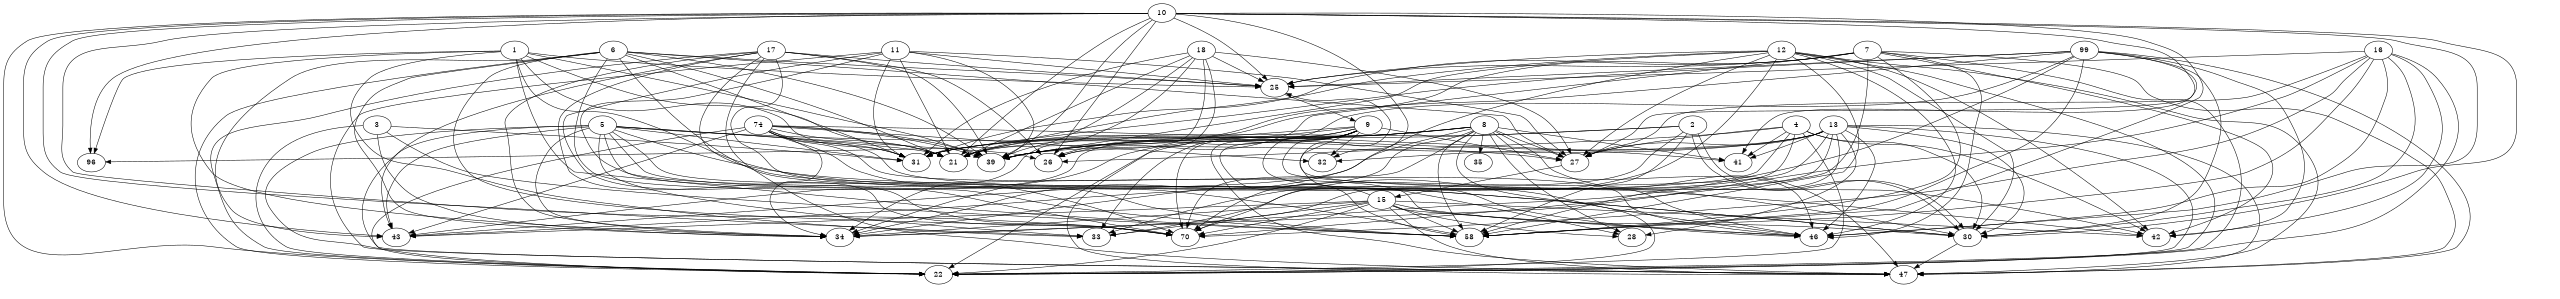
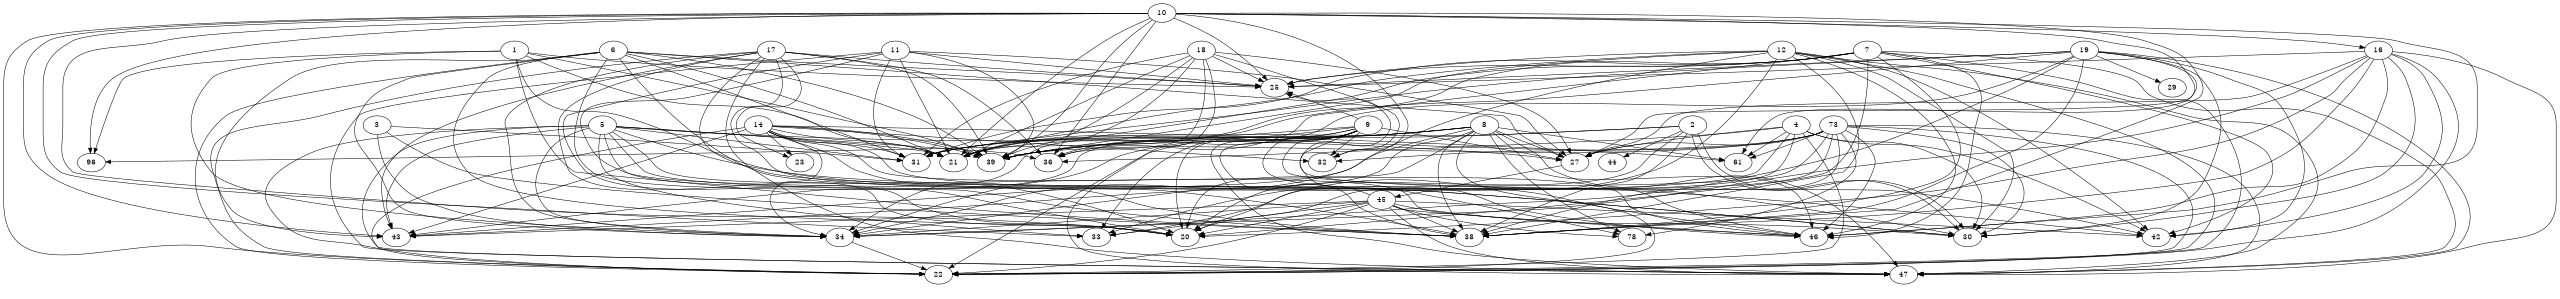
  digraph {
    node [alpha=0.14]
    1 [alpha=0.06 expect_size=576051559823616512]
    21 [alpha=0.17 expect_size=8129595929880690688000]
    25 [alpha=0.19 expect_size=1525125562859359232]
    30 [alpha=0.00 expect_size=123605768272103866368]
    31 [alpha=0.17 expect_size=5629737099093463793664]
    33 [alpha=0.15 expect_size=33475534375153072]
    34 [alpha=0.20 expect_size=12116964671033473024]
    n8 [alpha=0.02 expect_size=1022456084775545856 label=96]
-   38 [alpha=0.20 expect_size=40759792429525872 label=58]
+   38 [alpha=0.20 expect_size=40759792429525872]
    39 [alpha=0.05 expect_size=152678741680557152]
    2 [alpha=0.02 expect_size=2633459804352022577152]
-   20 [alpha=0.15 expect_size=7686404551977694396416 label=70]
+   20 [alpha=0.15 expect_size=7686404551977694396416]
+   44 [alpha=0.09 expect_size=3402573754229422292992]
    3 [expect_size=4926858544953094]
    22 [alpha=0.07 expect_size=4702509712966187008]
    4 [alpha=0.12 expect_size=2675999493207795695616]
-   26 [expect_size=32371650398497564]
+   26 [expect_size=32371650398497564 label=36]
    27 [expect_size=10721909468387385344]
-   41 [expect_size=8019684977205391130624]
+   41 [expect_size=8019684977205391130624 label=61]
    42 [alpha=0.13 expect_size=9228461392234164]
    43 [alpha=0.03 expect_size=6179115033963396071424]
-   15 [alpha=0.15 expect_size=2140482052920388608]
+   15 [alpha=0.15 expect_size=2140482052920388608 label=45]
    5 [alpha=0.19 expect_size=133734383857624048]
    46 [alpha=0.07 expect_size=3533132508685551104]
    47 [alpha=0.08 expect_size=1847318754779281227776]
    6 [alpha=0.05 expect_size=4359714464858112000000]
    7 [alpha=0.15 expect_size=28344926452476096]
    8 [alpha=0.11 expect_size=1757412660991024431104]
-   28 [alpha=0.17 expect_size=492465028668705856]
-   35 [expect_size=4274384420735847235584]
+   28 [alpha=0.17 expect_size=492465028668705856 label=78]
    9 [alpha=0.04 expect_size=9131261681182447763456]
    32 [alpha=0.01 expect_size=1313626591287540992]
    10 [alpha=0.03 expect_size=95908657664482082816]
    11 [alpha=0.19 expect_size=3426347270592043941888]
    12 [alpha=0.03 expect_size=1357139366615479552]
-   13 [alpha=0.12 expect_size=148857327890977216]
-   14 [alpha=0.09 expect_size=15837984515825056 label=74]
+   13 [alpha=0.12 expect_size=148857327890977216 label=73]
+   14 [alpha=0.09 expect_size=15837984515825056]
+   23 [alpha=0.16 expect_size=15964531182130106990592]
    16 [alpha=0.12 expect_size=157826711688504160]
    17 [alpha=0.08 expect_size=595854704920219392]
    18 [alpha=0.18 expect_size=773718217410423552]
-   19 [alpha=0.16 expect_size=1351793391366715392 label=99]
+   19 [alpha=0.16 expect_size=1351793391366715392]
+   29 [alpha=0.12 expect_size=5503377207569210671104]
    1 -> 21
    1 -> 25
    1 -> 30
-   1 -> 31
-   1 -> 33
    1 -> 34
    1 -> n8
    1 -> 38
    1 -> 39
    2 -> 30
    2 -> 30
    2 -> 31
    2 -> 38
    2 -> 39
    2 -> 20
+   2 -> 44
    3 -> 31
    3 -> 34
    3 -> 38
-   3 -> 22
+   34 -> 22
    4 -> 30
    4 -> 33
    4 -> 22
    4 -> 26
    4 -> 27
    4 -> 41
    4 -> 42
    4 -> 43
    27 -> 15
    15 -> 25
    15 -> 30
    15 -> 33
    15 -> 34
    15 -> 38
    15 -> 20
    15 -> 22
    15 -> 42
    15 -> 43
    15 -> 46
    15 -> 47
    15 -> 28
    5 -> 21
    5 -> 30
    5 -> 31
    5 -> 33
    5 -> 34
    5 -> 38
    5 -> 20
    5 -> 22
    5 -> 26
    5 -> 27
    5 -> 43
    5 -> 46
    5 -> 47
    6 -> 21
    6 -> 25
    6 -> 31
    6 -> 34
    6 -> 38
    6 -> 39
    6 -> 20
    6 -> 22
    6 -> 27
    6 -> 43
    6 -> 46
+   7 -> 21
    7 -> 25
    7 -> 31
    7 -> 38
    7 -> 39
    7 -> 20
    7 -> 22
    7 -> 26
    7 -> 42
    7 -> 46
    7 -> 47
    8 -> 21
    8 -> 31
    8 -> 34
    8 -> n8
    8 -> 38
    8 -> 39
    8 -> 20
    8 -> 22
    8 -> 27
    8 -> 41
    8 -> 43
    8 -> 46
    8 -> 47
    8 -> 28
-   8 -> 35
    9 -> 21
-   25 -> 9
+   9 -> 25
    9 -> 30
    9 -> 33
    9 -> 34
    9 -> 38
    9 -> 39
    9 -> 20
    9 -> 22
    9 -> 27
    9 -> 42
    9 -> 43
    9 -> 46
    9 -> 47
    9 -> 32
    10 -> 21
    10 -> 25
-   10 -> 30
+   10 -> 16
    10 -> 33
    10 -> n8
    10 -> 38
    10 -> 39
    10 -> 20
    10 -> 22
    10 -> 26
    10 -> 27
    10 -> 43
    10 -> 46
    10 -> 32
    11 -> 21
    11 -> 25
    11 -> 31
    11 -> 38
    11 -> 39
    11 -> 20
    11 -> 27
    11 -> 47
    12 -> 21
    12 -> 25
    12 -> 30
    12 -> 34
    12 -> 38
    12 -> 39
    12 -> 20
    12 -> 22
-   12 -> 27
    12 -> 42
    12 -> 46
    12 -> 47
    13 -> 30
    13 -> 31
    13 -> 33
    13 -> 38
    13 -> 39
    13 -> 20
    13 -> 22
    13 -> 27
    13 -> 41
    13 -> 46
    13 -> 47
    13 -> 28
    13 -> 32
    14 -> 21
    14 -> 31
    14 -> 34
    14 -> 39
    14 -> 39
    14 -> 20
    14 -> 22
    14 -> 41
    14 -> 42
    14 -> 43
    14 -> 46
    14 -> 32
+   14 -> 23
    16 -> 25
    16 -> 30
    16 -> 34
    16 -> 38
    16 -> 20
    16 -> 22
    16 -> 27
    16 -> 42
    16 -> 46
-   30 -> 47
+   16 -> 47
    17 -> 25
    17 -> 34
    17 -> 39
    17 -> 20
    17 -> 22
    17 -> 26
    17 -> 43
    17 -> 46
    17 -> 47
    17 -> 28
+   17 -> 23
    18 -> 21
    18 -> 25
    18 -> 31
    18 -> 34
    18 -> 39
    18 -> 26
    18 -> 27
    18 -> 47
+   18 -> 32
    19 -> 21
    19 -> 25
    19 -> 30
    19 -> 31
    19 -> 34
    19 -> 38
    19 -> 26
    19 -> 41
    19 -> 42
    19 -> 47
+   19 -> 29
  }
